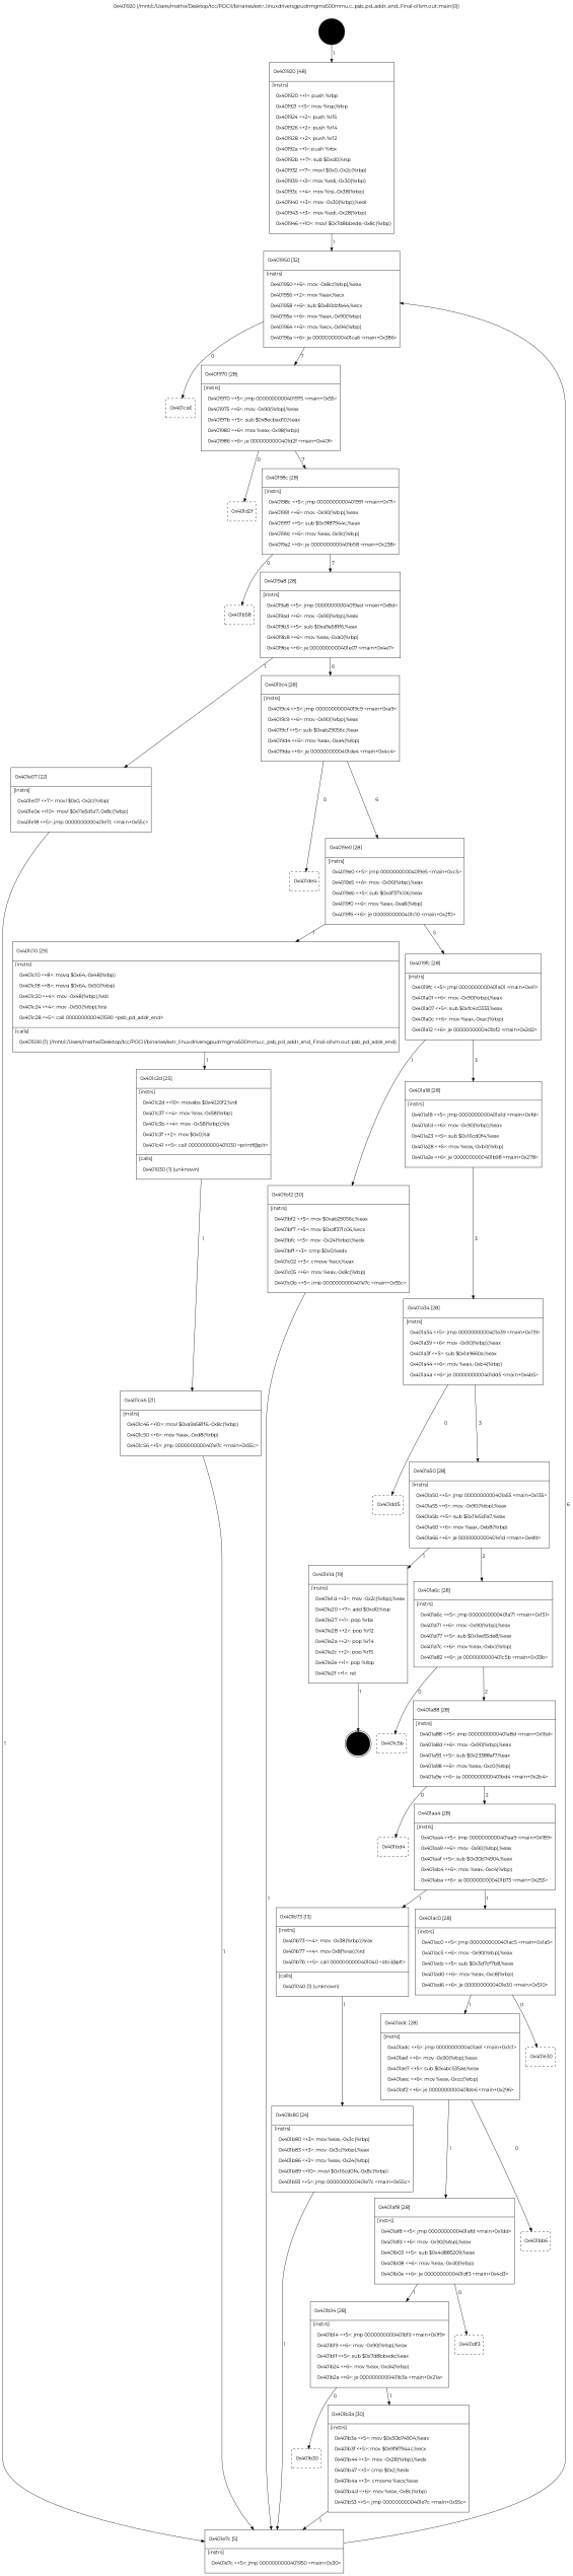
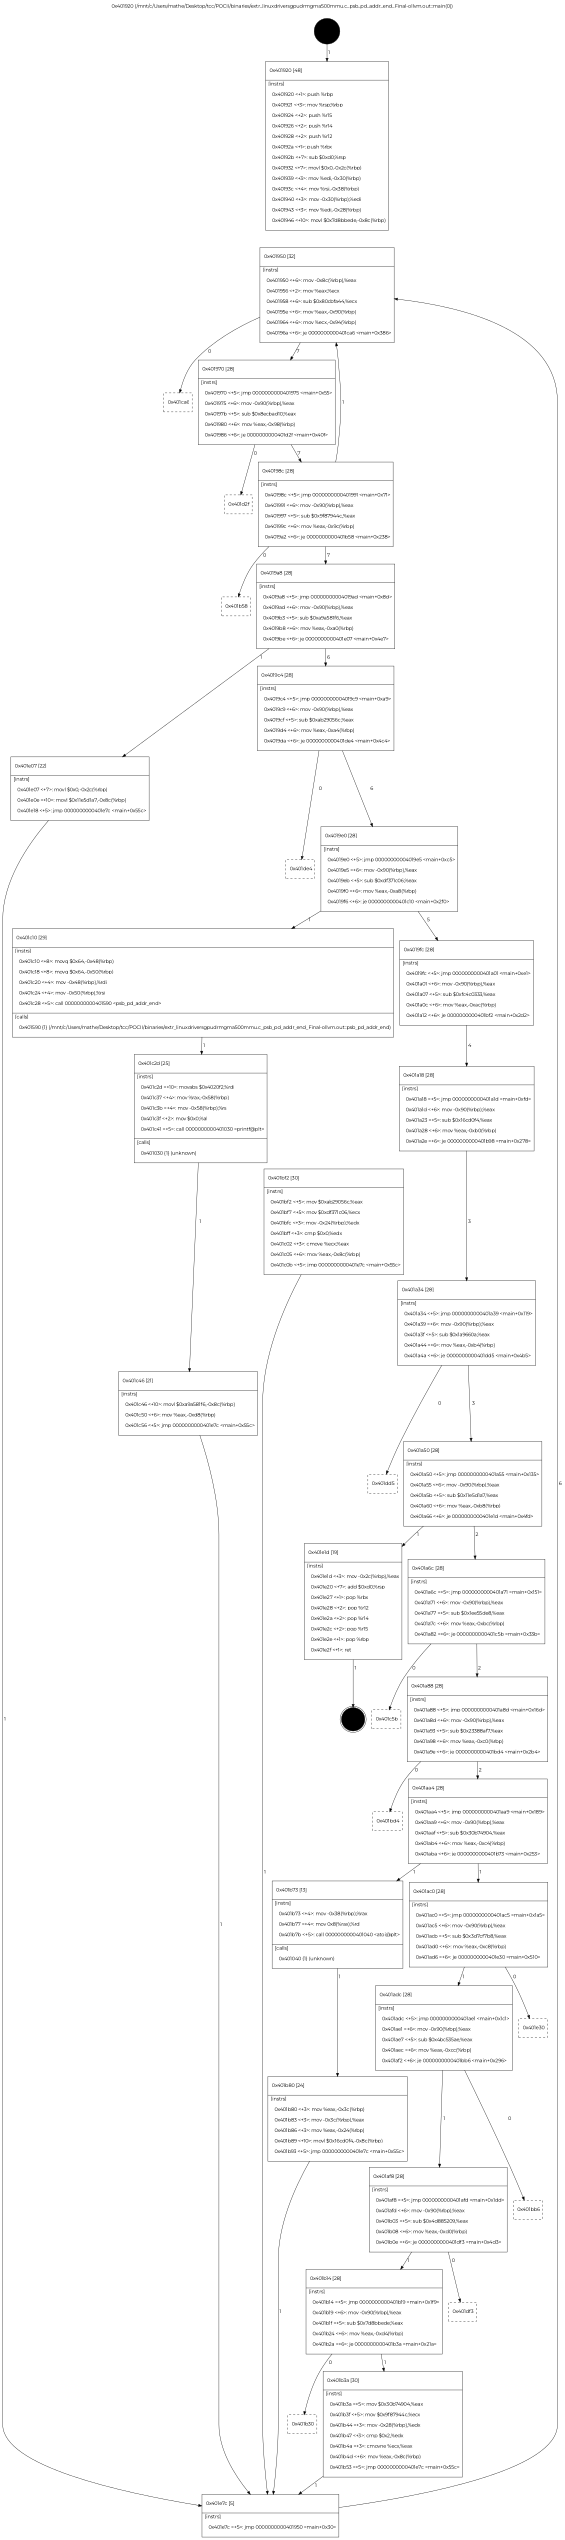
  digraph {
    fontname=Montserrat
    label="0x401920 (/mnt/c/Users/mathe/Desktop/tcc/POCII/binaries/extr_linuxdriversgpudrmgma500mmu.c_psb_pd_addr_end_Final-ollvm.out::main(0))"
    labelloc=t
    node [fontname=Montserrat shape=record]
    edge [fontname=Montserrat]
    Entry [fillcolor=black height=0.3 shape=circle style=filled width=0.3]
    n2 [label="{\n     0x401920 [48]\l\n     | [instrs]\l\n     &nbsp;&nbsp;0x401920 \<+1\>: push %rbp\l\n     &nbsp;&nbsp;0x401921 \<+3\>: mov %rsp,%rbp\l\n     &nbsp;&nbsp;0x401924 \<+2\>: push %r15\l\n     &nbsp;&nbsp;0x401926 \<+2\>: push %r14\l\n     &nbsp;&nbsp;0x401928 \<+2\>: push %r12\l\n     &nbsp;&nbsp;0x40192a \<+1\>: push %rbx\l\n     &nbsp;&nbsp;0x40192b \<+7\>: sub $0xd0,%rsp\l\n     &nbsp;&nbsp;0x401932 \<+7\>: movl $0x0,-0x2c(%rbp)\l\n     &nbsp;&nbsp;0x401939 \<+3\>: mov %edi,-0x30(%rbp)\l\n     &nbsp;&nbsp;0x40193c \<+4\>: mov %rsi,-0x38(%rbp)\l\n     &nbsp;&nbsp;0x401940 \<+3\>: mov -0x30(%rbp),%edi\l\n     &nbsp;&nbsp;0x401943 \<+3\>: mov %edi,-0x28(%rbp)\l\n     &nbsp;&nbsp;0x401946 \<+10\>: movl $0x7d8bbede,-0x8c(%rbp)\l\n  }"]
    n3 [label="{\n     0x401950 [32]\l\n     | [instrs]\l\n     &nbsp;&nbsp;0x401950 \<+6\>: mov -0x8c(%rbp),%eax\l\n     &nbsp;&nbsp;0x401956 \<+2\>: mov %eax,%ecx\l\n     &nbsp;&nbsp;0x401958 \<+6\>: sub $0x80cbfa44,%ecx\l\n     &nbsp;&nbsp;0x40195e \<+6\>: mov %eax,-0x90(%rbp)\l\n     &nbsp;&nbsp;0x401964 \<+6\>: mov %ecx,-0x94(%rbp)\l\n     &nbsp;&nbsp;0x40196a \<+6\>: je 0000000000401ca6 \<main+0x386\>\l\n  }"]
    n4 [label="{\n     0x401ca6\l\n  }" style=dashed]
    n5 [label="{\n     0x401970 [28]\l\n     | [instrs]\l\n     &nbsp;&nbsp;0x401970 \<+5\>: jmp 0000000000401975 \<main+0x55\>\l\n     &nbsp;&nbsp;0x401975 \<+6\>: mov -0x90(%rbp),%eax\l\n     &nbsp;&nbsp;0x40197b \<+5\>: sub $0x8ecbad10,%eax\l\n     &nbsp;&nbsp;0x401980 \<+6\>: mov %eax,-0x98(%rbp)\l\n     &nbsp;&nbsp;0x401986 \<+6\>: je 0000000000401d2f \<main+0x40f\>\l\n  }"]
    n6 [label="{\n     0x401d2f\l\n  }" style=dashed]
    n7 [label="{\n     0x40198c [28]\l\n     | [instrs]\l\n     &nbsp;&nbsp;0x40198c \<+5\>: jmp 0000000000401991 \<main+0x71\>\l\n     &nbsp;&nbsp;0x401991 \<+6\>: mov -0x90(%rbp),%eax\l\n     &nbsp;&nbsp;0x401997 \<+5\>: sub $0x9f87944c,%eax\l\n     &nbsp;&nbsp;0x40199c \<+6\>: mov %eax,-0x9c(%rbp)\l\n     &nbsp;&nbsp;0x4019a2 \<+6\>: je 0000000000401b58 \<main+0x238\>\l\n  }"]
    n8 [label="{\n     0x401b58\l\n  }" style=dashed]
    n9 [label="{\n     0x4019a8 [28]\l\n     | [instrs]\l\n     &nbsp;&nbsp;0x4019a8 \<+5\>: jmp 00000000004019ad \<main+0x8d\>\l\n     &nbsp;&nbsp;0x4019ad \<+6\>: mov -0x90(%rbp),%eax\l\n     &nbsp;&nbsp;0x4019b3 \<+5\>: sub $0xa9a581f6,%eax\l\n     &nbsp;&nbsp;0x4019b8 \<+6\>: mov %eax,-0xa0(%rbp)\l\n     &nbsp;&nbsp;0x4019be \<+6\>: je 0000000000401e07 \<main+0x4e7\>\l\n  }"]
    Exit [fillcolor=black height=0.3 peripheries=2 shape=circle style=filled width=0.3]
    n11 [label="{\n     0x401e07 [22]\l\n     | [instrs]\l\n     &nbsp;&nbsp;0x401e07 \<+7\>: movl $0x0,-0x2c(%rbp)\l\n     &nbsp;&nbsp;0x401e0e \<+10\>: movl $0x11e5d1a7,-0x8c(%rbp)\l\n     &nbsp;&nbsp;0x401e18 \<+5\>: jmp 0000000000401e7c \<main+0x55c\>\l\n  }"]
    n12 [label="{\n     0x4019c4 [28]\l\n     | [instrs]\l\n     &nbsp;&nbsp;0x4019c4 \<+5\>: jmp 00000000004019c9 \<main+0xa9\>\l\n     &nbsp;&nbsp;0x4019c9 \<+6\>: mov -0x90(%rbp),%eax\l\n     &nbsp;&nbsp;0x4019cf \<+5\>: sub $0xab29056c,%eax\l\n     &nbsp;&nbsp;0x4019d4 \<+6\>: mov %eax,-0xa4(%rbp)\l\n     &nbsp;&nbsp;0x4019da \<+6\>: je 0000000000401de4 \<main+0x4c4\>\l\n  }"]
    n13 [label="{\n     0x401c46 [21]\l\n     | [instrs]\l\n     &nbsp;&nbsp;0x401c46 \<+10\>: movl $0xa9a581f6,-0x8c(%rbp)\l\n     &nbsp;&nbsp;0x401c50 \<+6\>: mov %eax,-0xd8(%rbp)\l\n     &nbsp;&nbsp;0x401c56 \<+5\>: jmp 0000000000401e7c \<main+0x55c\>\l\n  }"]
    n14 [label="{\n     0x401e7c [5]\l\n     | [instrs]\l\n     &nbsp;&nbsp;0x401e7c \<+5\>: jmp 0000000000401950 \<main+0x30\>\l\n  }"]
    n15 [label="{\n     0x401de4\l\n  }" style=dashed]
    n16 [label="{\n     0x4019e0 [28]\l\n     | [instrs]\l\n     &nbsp;&nbsp;0x4019e0 \<+5\>: jmp 00000000004019e5 \<main+0xc5\>\l\n     &nbsp;&nbsp;0x4019e5 \<+6\>: mov -0x90(%rbp),%eax\l\n     &nbsp;&nbsp;0x4019eb \<+5\>: sub $0xdf371c06,%eax\l\n     &nbsp;&nbsp;0x4019f0 \<+6\>: mov %eax,-0xa8(%rbp)\l\n     &nbsp;&nbsp;0x4019f6 \<+6\>: je 0000000000401c10 \<main+0x2f0\>\l\n  }"]
    n17 [label="{\n     0x401c2d [25]\l\n     | [instrs]\l\n     &nbsp;&nbsp;0x401c2d \<+10\>: movabs $0x4020f2,%rdi\l\n     &nbsp;&nbsp;0x401c37 \<+4\>: mov %rax,-0x58(%rbp)\l\n     &nbsp;&nbsp;0x401c3b \<+4\>: mov -0x58(%rbp),%rsi\l\n     &nbsp;&nbsp;0x401c3f \<+2\>: mov $0x0,%al\l\n     &nbsp;&nbsp;0x401c41 \<+5\>: call 0000000000401030 \<printf@plt\>\l\n     | [calls]\l\n     &nbsp;&nbsp;0x401030 \{1\} (unknown)\l\n  }"]
    n18 [label="{\n     0x401c10 [29]\l\n     | [instrs]\l\n     &nbsp;&nbsp;0x401c10 \<+8\>: movq $0x64,-0x48(%rbp)\l\n     &nbsp;&nbsp;0x401c18 \<+8\>: movq $0x64,-0x50(%rbp)\l\n     &nbsp;&nbsp;0x401c20 \<+4\>: mov -0x48(%rbp),%rdi\l\n     &nbsp;&nbsp;0x401c24 \<+4\>: mov -0x50(%rbp),%rsi\l\n     &nbsp;&nbsp;0x401c28 \<+5\>: call 0000000000401590 \<psb_pd_addr_end\>\l\n     | [calls]\l\n     &nbsp;&nbsp;0x401590 \{1\} (/mnt/c/Users/mathe/Desktop/tcc/POCII/binaries/extr_linuxdriversgpudrmgma500mmu.c_psb_pd_addr_end_Final-ollvm.out::psb_pd_addr_end)\l\n  }"]
    n19 [label="{\n     0x4019fc [28]\l\n     | [instrs]\l\n     &nbsp;&nbsp;0x4019fc \<+5\>: jmp 0000000000401a01 \<main+0xe1\>\l\n     &nbsp;&nbsp;0x401a01 \<+6\>: mov -0x90(%rbp),%eax\l\n     &nbsp;&nbsp;0x401a07 \<+5\>: sub $0xfc4c0333,%eax\l\n     &nbsp;&nbsp;0x401a0c \<+6\>: mov %eax,-0xac(%rbp)\l\n     &nbsp;&nbsp;0x401a12 \<+6\>: je 0000000000401bf2 \<main+0x2d2\>\l\n  }"]
    n20 [label="{\n     0x401b80 [24]\l\n     | [instrs]\l\n     &nbsp;&nbsp;0x401b80 \<+3\>: mov %eax,-0x3c(%rbp)\l\n     &nbsp;&nbsp;0x401b83 \<+3\>: mov -0x3c(%rbp),%eax\l\n     &nbsp;&nbsp;0x401b86 \<+3\>: mov %eax,-0x24(%rbp)\l\n     &nbsp;&nbsp;0x401b89 \<+10\>: movl $0x16cd0f4,-0x8c(%rbp)\l\n     &nbsp;&nbsp;0x401b93 \<+5\>: jmp 0000000000401e7c \<main+0x55c\>\l\n  }"]
    n21 [label="{\n     0x401bf2 [30]\l\n     | [instrs]\l\n     &nbsp;&nbsp;0x401bf2 \<+5\>: mov $0xab29056c,%eax\l\n     &nbsp;&nbsp;0x401bf7 \<+5\>: mov $0xdf371c06,%ecx\l\n     &nbsp;&nbsp;0x401bfc \<+3\>: mov -0x24(%rbp),%edx\l\n     &nbsp;&nbsp;0x401bff \<+3\>: cmp $0x0,%edx\l\n     &nbsp;&nbsp;0x401c02 \<+3\>: cmove %ecx,%eax\l\n     &nbsp;&nbsp;0x401c05 \<+6\>: mov %eax,-0x8c(%rbp)\l\n     &nbsp;&nbsp;0x401c0b \<+5\>: jmp 0000000000401e7c \<main+0x55c\>\l\n  }"]
    n22 [label="{\n     0x401a18 [28]\l\n     | [instrs]\l\n     &nbsp;&nbsp;0x401a18 \<+5\>: jmp 0000000000401a1d \<main+0xfd\>\l\n     &nbsp;&nbsp;0x401a1d \<+6\>: mov -0x90(%rbp),%eax\l\n     &nbsp;&nbsp;0x401a23 \<+5\>: sub $0x16cd0f4,%eax\l\n     &nbsp;&nbsp;0x401a28 \<+6\>: mov %eax,-0xb0(%rbp)\l\n     &nbsp;&nbsp;0x401a2e \<+6\>: je 0000000000401b98 \<main+0x278\>\l\n  }"]
    n23 [label="{\n     0x401a34 [28]\l\n     | [instrs]\l\n     &nbsp;&nbsp;0x401a34 \<+5\>: jmp 0000000000401a39 \<main+0x119\>\l\n     &nbsp;&nbsp;0x401a39 \<+6\>: mov -0x90(%rbp),%eax\l\n     &nbsp;&nbsp;0x401a3f \<+5\>: sub $0x1a9660a,%eax\l\n     &nbsp;&nbsp;0x401a44 \<+6\>: mov %eax,-0xb4(%rbp)\l\n     &nbsp;&nbsp;0x401a4a \<+6\>: je 0000000000401dd5 \<main+0x4b5\>\l\n  }"]
    n24 [label="{\n     0x401dd5\l\n  }" style=dashed]
    n25 [label="{\n     0x401a50 [28]\l\n     | [instrs]\l\n     &nbsp;&nbsp;0x401a50 \<+5\>: jmp 0000000000401a55 \<main+0x135\>\l\n     &nbsp;&nbsp;0x401a55 \<+6\>: mov -0x90(%rbp),%eax\l\n     &nbsp;&nbsp;0x401a5b \<+5\>: sub $0x11e5d1a7,%eax\l\n     &nbsp;&nbsp;0x401a60 \<+6\>: mov %eax,-0xb8(%rbp)\l\n     &nbsp;&nbsp;0x401a66 \<+6\>: je 0000000000401e1d \<main+0x4fd\>\l\n  }"]
    n26 [label="{\n     0x401b30\l\n  }" style=dashed]
    n27 [label="{\n     0x401e1d [19]\l\n     | [instrs]\l\n     &nbsp;&nbsp;0x401e1d \<+3\>: mov -0x2c(%rbp),%eax\l\n     &nbsp;&nbsp;0x401e20 \<+7\>: add $0xd0,%rsp\l\n     &nbsp;&nbsp;0x401e27 \<+1\>: pop %rbx\l\n     &nbsp;&nbsp;0x401e28 \<+2\>: pop %r12\l\n     &nbsp;&nbsp;0x401e2a \<+2\>: pop %r14\l\n     &nbsp;&nbsp;0x401e2c \<+2\>: pop %r15\l\n     &nbsp;&nbsp;0x401e2e \<+1\>: pop %rbp\l\n     &nbsp;&nbsp;0x401e2f \<+1\>: ret\l\n  }"]
    n28 [label="{\n     0x401a6c [28]\l\n     | [instrs]\l\n     &nbsp;&nbsp;0x401a6c \<+5\>: jmp 0000000000401a71 \<main+0x151\>\l\n     &nbsp;&nbsp;0x401a71 \<+6\>: mov -0x90(%rbp),%eax\l\n     &nbsp;&nbsp;0x401a77 \<+5\>: sub $0x1ee55de8,%eax\l\n     &nbsp;&nbsp;0x401a7c \<+6\>: mov %eax,-0xbc(%rbp)\l\n     &nbsp;&nbsp;0x401a82 \<+6\>: je 0000000000401c5b \<main+0x33b\>\l\n  }"]
    n29 [label="{\n     0x401b3a [30]\l\n     | [instrs]\l\n     &nbsp;&nbsp;0x401b3a \<+5\>: mov $0x30b74904,%eax\l\n     &nbsp;&nbsp;0x401b3f \<+5\>: mov $0x9f87944c,%ecx\l\n     &nbsp;&nbsp;0x401b44 \<+3\>: mov -0x28(%rbp),%edx\l\n     &nbsp;&nbsp;0x401b47 \<+3\>: cmp $0x2,%edx\l\n     &nbsp;&nbsp;0x401b4a \<+3\>: cmovne %ecx,%eax\l\n     &nbsp;&nbsp;0x401b4d \<+6\>: mov %eax,-0x8c(%rbp)\l\n     &nbsp;&nbsp;0x401b53 \<+5\>: jmp 0000000000401e7c \<main+0x55c\>\l\n  }"]
    n30 [label="{\n     0x401c5b\l\n  }" style=dashed]
    n31 [label="{\n     0x401a88 [28]\l\n     | [instrs]\l\n     &nbsp;&nbsp;0x401a88 \<+5\>: jmp 0000000000401a8d \<main+0x16d\>\l\n     &nbsp;&nbsp;0x401a8d \<+6\>: mov -0x90(%rbp),%eax\l\n     &nbsp;&nbsp;0x401a93 \<+5\>: sub $0x23388af7,%eax\l\n     &nbsp;&nbsp;0x401a98 \<+6\>: mov %eax,-0xc0(%rbp)\l\n     &nbsp;&nbsp;0x401a9e \<+6\>: je 0000000000401bd4 \<main+0x2b4\>\l\n  }"]
    n32 [label="{\n     0x401b14 [28]\l\n     | [instrs]\l\n     &nbsp;&nbsp;0x401b14 \<+5\>: jmp 0000000000401b19 \<main+0x1f9\>\l\n     &nbsp;&nbsp;0x401b19 \<+6\>: mov -0x90(%rbp),%eax\l\n     &nbsp;&nbsp;0x401b1f \<+5\>: sub $0x7d8bbede,%eax\l\n     &nbsp;&nbsp;0x401b24 \<+6\>: mov %eax,-0xd4(%rbp)\l\n     &nbsp;&nbsp;0x401b2a \<+6\>: je 0000000000401b3a \<main+0x21a\>\l\n  }"]
    n33 [label="{\n     0x401bd4\l\n  }" style=dashed]
    n34 [label="{\n     0x401aa4 [28]\l\n     | [instrs]\l\n     &nbsp;&nbsp;0x401aa4 \<+5\>: jmp 0000000000401aa9 \<main+0x189\>\l\n     &nbsp;&nbsp;0x401aa9 \<+6\>: mov -0x90(%rbp),%eax\l\n     &nbsp;&nbsp;0x401aaf \<+5\>: sub $0x30b74904,%eax\l\n     &nbsp;&nbsp;0x401ab4 \<+6\>: mov %eax,-0xc4(%rbp)\l\n     &nbsp;&nbsp;0x401aba \<+6\>: je 0000000000401b73 \<main+0x253\>\l\n  }"]
    n35 [label="{\n     0x401df3\l\n  }" style=dashed]
    n36 [label="{\n     0x401b73 [13]\l\n     | [instrs]\l\n     &nbsp;&nbsp;0x401b73 \<+4\>: mov -0x38(%rbp),%rax\l\n     &nbsp;&nbsp;0x401b77 \<+4\>: mov 0x8(%rax),%rdi\l\n     &nbsp;&nbsp;0x401b7b \<+5\>: call 0000000000401040 \<atoi@plt\>\l\n     | [calls]\l\n     &nbsp;&nbsp;0x401040 \{1\} (unknown)\l\n  }"]
    n37 [label="{\n     0x401ac0 [28]\l\n     | [instrs]\l\n     &nbsp;&nbsp;0x401ac0 \<+5\>: jmp 0000000000401ac5 \<main+0x1a5\>\l\n     &nbsp;&nbsp;0x401ac5 \<+6\>: mov -0x90(%rbp),%eax\l\n     &nbsp;&nbsp;0x401acb \<+5\>: sub $0x3d7cf7b8,%eax\l\n     &nbsp;&nbsp;0x401ad0 \<+6\>: mov %eax,-0xc8(%rbp)\l\n     &nbsp;&nbsp;0x401ad6 \<+6\>: je 0000000000401e30 \<main+0x510\>\l\n  }"]
    n38 [label="{\n     0x401af8 [28]\l\n     | [instrs]\l\n     &nbsp;&nbsp;0x401af8 \<+5\>: jmp 0000000000401afd \<main+0x1dd\>\l\n     &nbsp;&nbsp;0x401afd \<+6\>: mov -0x90(%rbp),%eax\l\n     &nbsp;&nbsp;0x401b03 \<+5\>: sub $0x4d885209,%eax\l\n     &nbsp;&nbsp;0x401b08 \<+6\>: mov %eax,-0xd0(%rbp)\l\n     &nbsp;&nbsp;0x401b0e \<+6\>: je 0000000000401df3 \<main+0x4d3\>\l\n  }"]
    n39 [label="{\n     0x401adc [28]\l\n     | [instrs]\l\n     &nbsp;&nbsp;0x401adc \<+5\>: jmp 0000000000401ae1 \<main+0x1c1\>\l\n     &nbsp;&nbsp;0x401ae1 \<+6\>: mov -0x90(%rbp),%eax\l\n     &nbsp;&nbsp;0x401ae7 \<+5\>: sub $0x4bc535ae,%eax\l\n     &nbsp;&nbsp;0x401aec \<+6\>: mov %eax,-0xcc(%rbp)\l\n     &nbsp;&nbsp;0x401af2 \<+6\>: je 0000000000401bb6 \<main+0x296\>\l\n  }"]
    n40 [label="{\n     0x401e30\l\n  }" style=dashed]
    n41 [label="{\n     0x401bb6\l\n  }" style=dashed]
    Entry -> n2 [label=" 1"]
-   n2 -> n3 [label=" 1"]
+   n7 -> n3 [label=" 1"]
    n3 -> n4 [label=" 0"]
    n3 -> n5 [label=" 7"]
    n5 -> n6 [label=" 0"]
    n5 -> n7 [label=" 7"]
    n7 -> n8 [label=" 0"]
    n7 -> n9 [label=" 7"]
    n9 -> n11 [label=" 1"]
    n9 -> n12 [label=" 6"]
    n11 -> n14 [label=" 1"]
    n12 -> n15 [label=" 0"]
    n12 -> n16 [label=" 6"]
    n13 -> n14 [label=" 1"]
    n14 -> n3 [label=" 6"]
    n16 -> n18 [label=" 1"]
    n16 -> n19 [label=" 5"]
    n17 -> n13 [label=" 1"]
    n18 -> n17 [label=" 1"]
-   n19 -> n21 [label=" 1"]
-   n19 -> n22 [label=" 3"]
+   n19 -> n22 [label=" 4"]
    n20 -> n14 [label=" 1"]
    n21 -> n14 [label=" 1"]
    n22 -> n23 [label=" 3"]
    n23 -> n24 [label=" 0"]
    n23 -> n25 [label=" 3"]
    n25 -> n27 [label=" 1"]
    n25 -> n28 [label=" 2"]
    n27 -> Exit [label=" 1"]
    n28 -> n30 [label=" 0"]
    n28 -> n31 [label=" 2"]
    n29 -> n14 [label=" 1"]
    n31 -> n33 [label=" 0"]
    n31 -> n34 [label=" 2"]
    n32 -> n26 [label=" 0"]
    n32 -> n29 [label=" 1"]
    n34 -> n36 [label=" 1"]
    n34 -> n37 [label=" 1"]
    n36 -> n20 [label=" 1"]
    n37 -> n39 [label=" 1"]
    n37 -> n40 [label=" 0"]
    n38 -> n32 [label=" 1"]
    n38 -> n35 [label=" 0"]
    n39 -> n38 [label=" 1"]
    n39 -> n41 [label=" 0"]
  }
